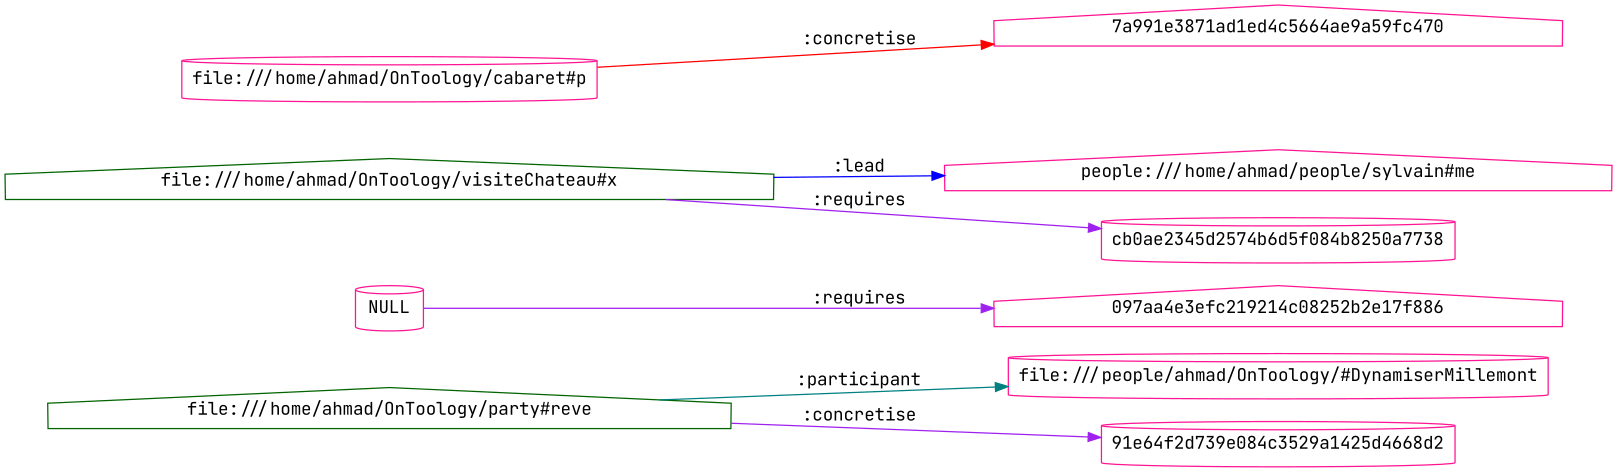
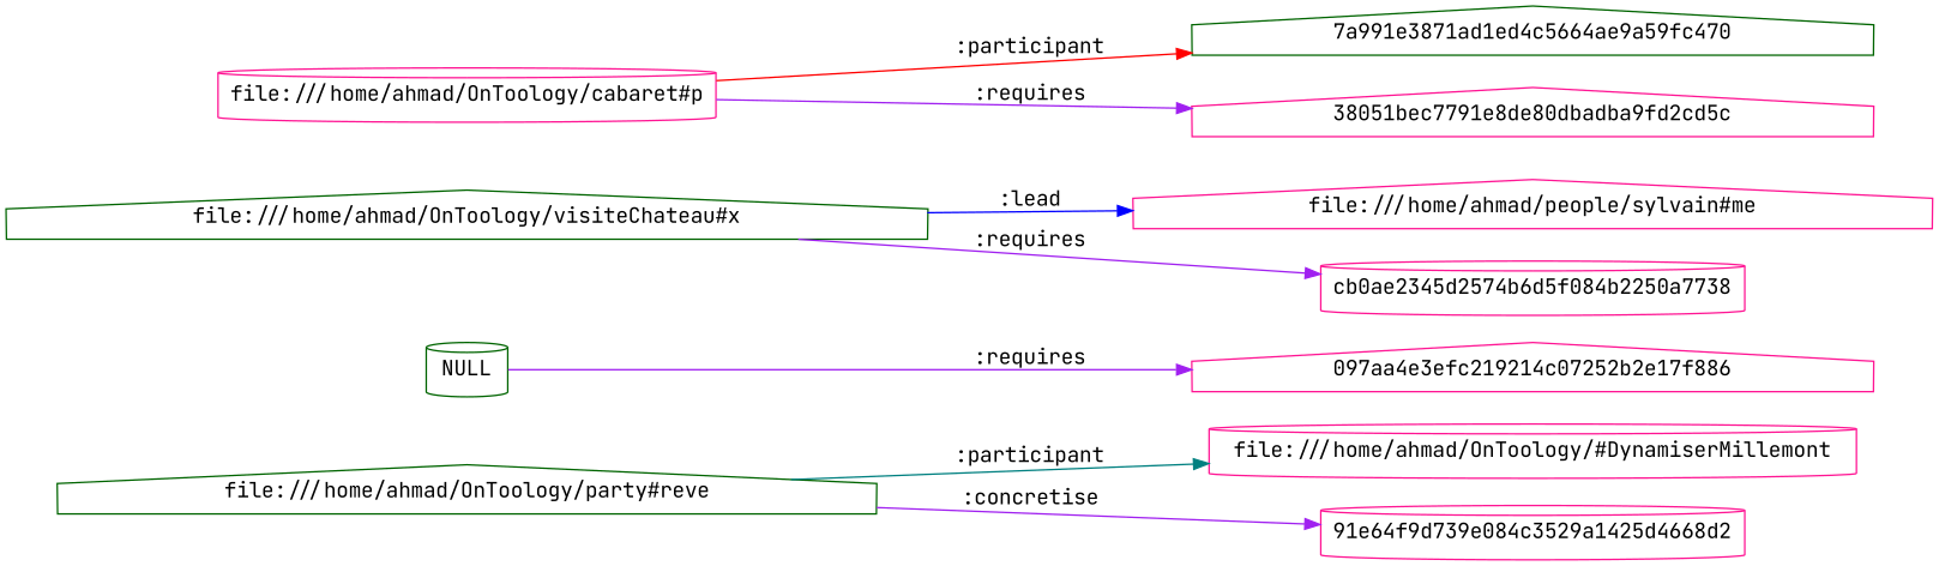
  digraph {
    fontname="JetBrains Mono"
    rankdir=LR
    node [color=deeppink fontname="JetBrains Mono" shape=house]
    edge [color=purple fontname="JetBrains Mono"]
    "file:///home/ahmad/OnToology/party#reve" [color=darkgreen]
-   "file:///home/ahmad/OnToology/#DynamiserMillemont" [shape=cylinder label="file:///people/ahmad/OnToology/#DynamiserMillemont"]
-   "91e64f9d739e084c3529a1425d4668d2" [shape=cylinder label="91e64f2d739e084c3529a1425d4668d2"]
-   NULL [shape=cylinder]
-   "097aa4e3efc219214c07252b2e17f886" [label="097aa4e3efc219214c08252b2e17f886"]
+   "file:///home/ahmad/OnToology/#DynamiserMillemont" [shape=cylinder]
+   "91e64f9d739e084c3529a1425d4668d2" [shape=cylinder]
+   NULL [color=darkgreen shape=cylinder]
+   "097aa4e3efc219214c07252b2e17f886"
    "file:///home/ahmad/OnToology/visiteChateau#x" [color=darkgreen]
-   "file:///home/ahmad/people/sylvain#me" [label="people:///home/ahmad/people/sylvain#me"]
-   cb0ae2345d2574b6d5f084b8250a7738 [shape=cylinder]
+   "file:///home/ahmad/people/sylvain#me"
+   cb0ae2345d2574b6d5f084b8250a7738 [shape=cylinder label=cb0ae2345d2574b6d5f084b2250a7738]
    "file:///home/ahmad/OnToology/cabaret#p" [shape=cylinder]
-   "7a991e3871ad1ed4c5664ae9a59fc470"
+   "7a991e3871ad1ed4c5664ae9a59fc470" [color=darkgreen]
+   "38051bec7791e8de80dbadba9fd2cd5c"
    "file:///home/ahmad/OnToology/party#reve" -> "file:///home/ahmad/OnToology/#DynamiserMillemont" [color=teal label=":participant"]
    "file:///home/ahmad/OnToology/party#reve" -> "91e64f9d739e084c3529a1425d4668d2" [label=":concretise"]
    NULL -> "097aa4e3efc219214c07252b2e17f886" [label=":requires"]
    "file:///home/ahmad/OnToology/visiteChateau#x" -> "file:///home/ahmad/people/sylvain#me" [color=blue label=":lead"]
    "file:///home/ahmad/OnToology/visiteChateau#x" -> cb0ae2345d2574b6d5f084b8250a7738 [label=":requires"]
-   "file:///home/ahmad/OnToology/cabaret#p" -> "7a991e3871ad1ed4c5664ae9a59fc470" [color=red label=":concretise"]
+   "file:///home/ahmad/OnToology/cabaret#p" -> "7a991e3871ad1ed4c5664ae9a59fc470" [color=red label=":participant"]
+   "file:///home/ahmad/OnToology/cabaret#p" -> "38051bec7791e8de80dbadba9fd2cd5c" [label=":requires"]
  }
